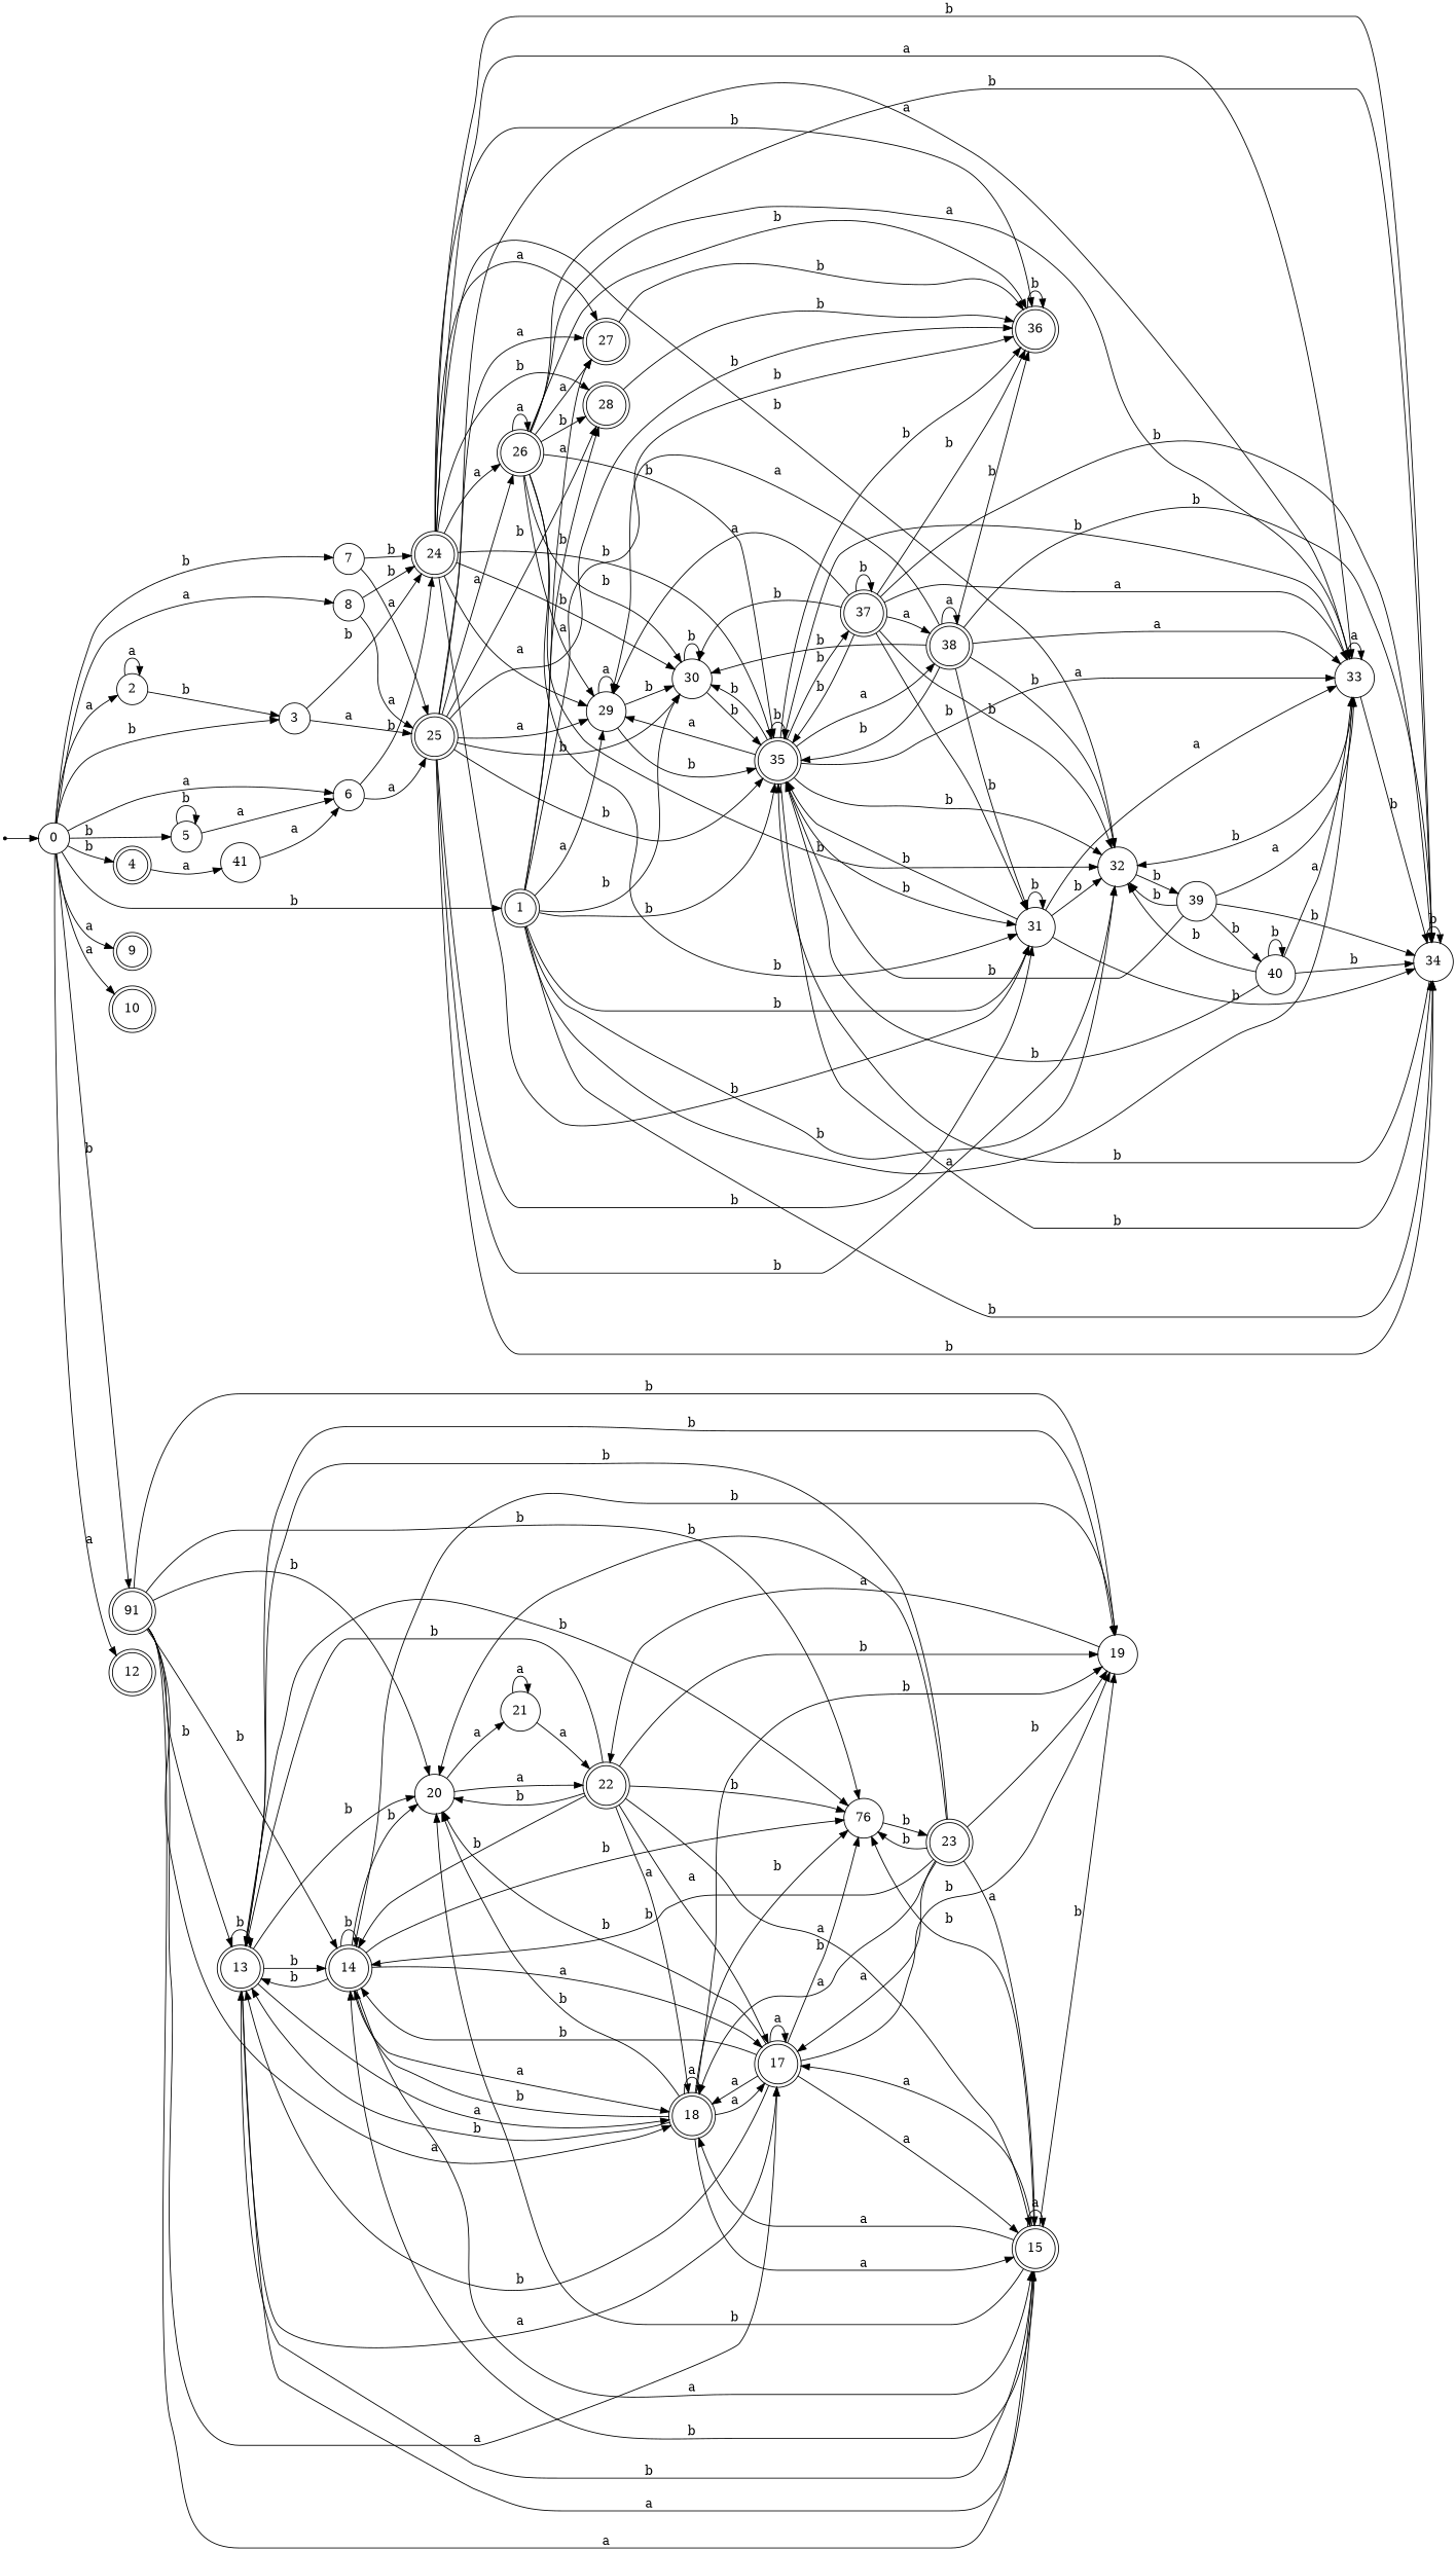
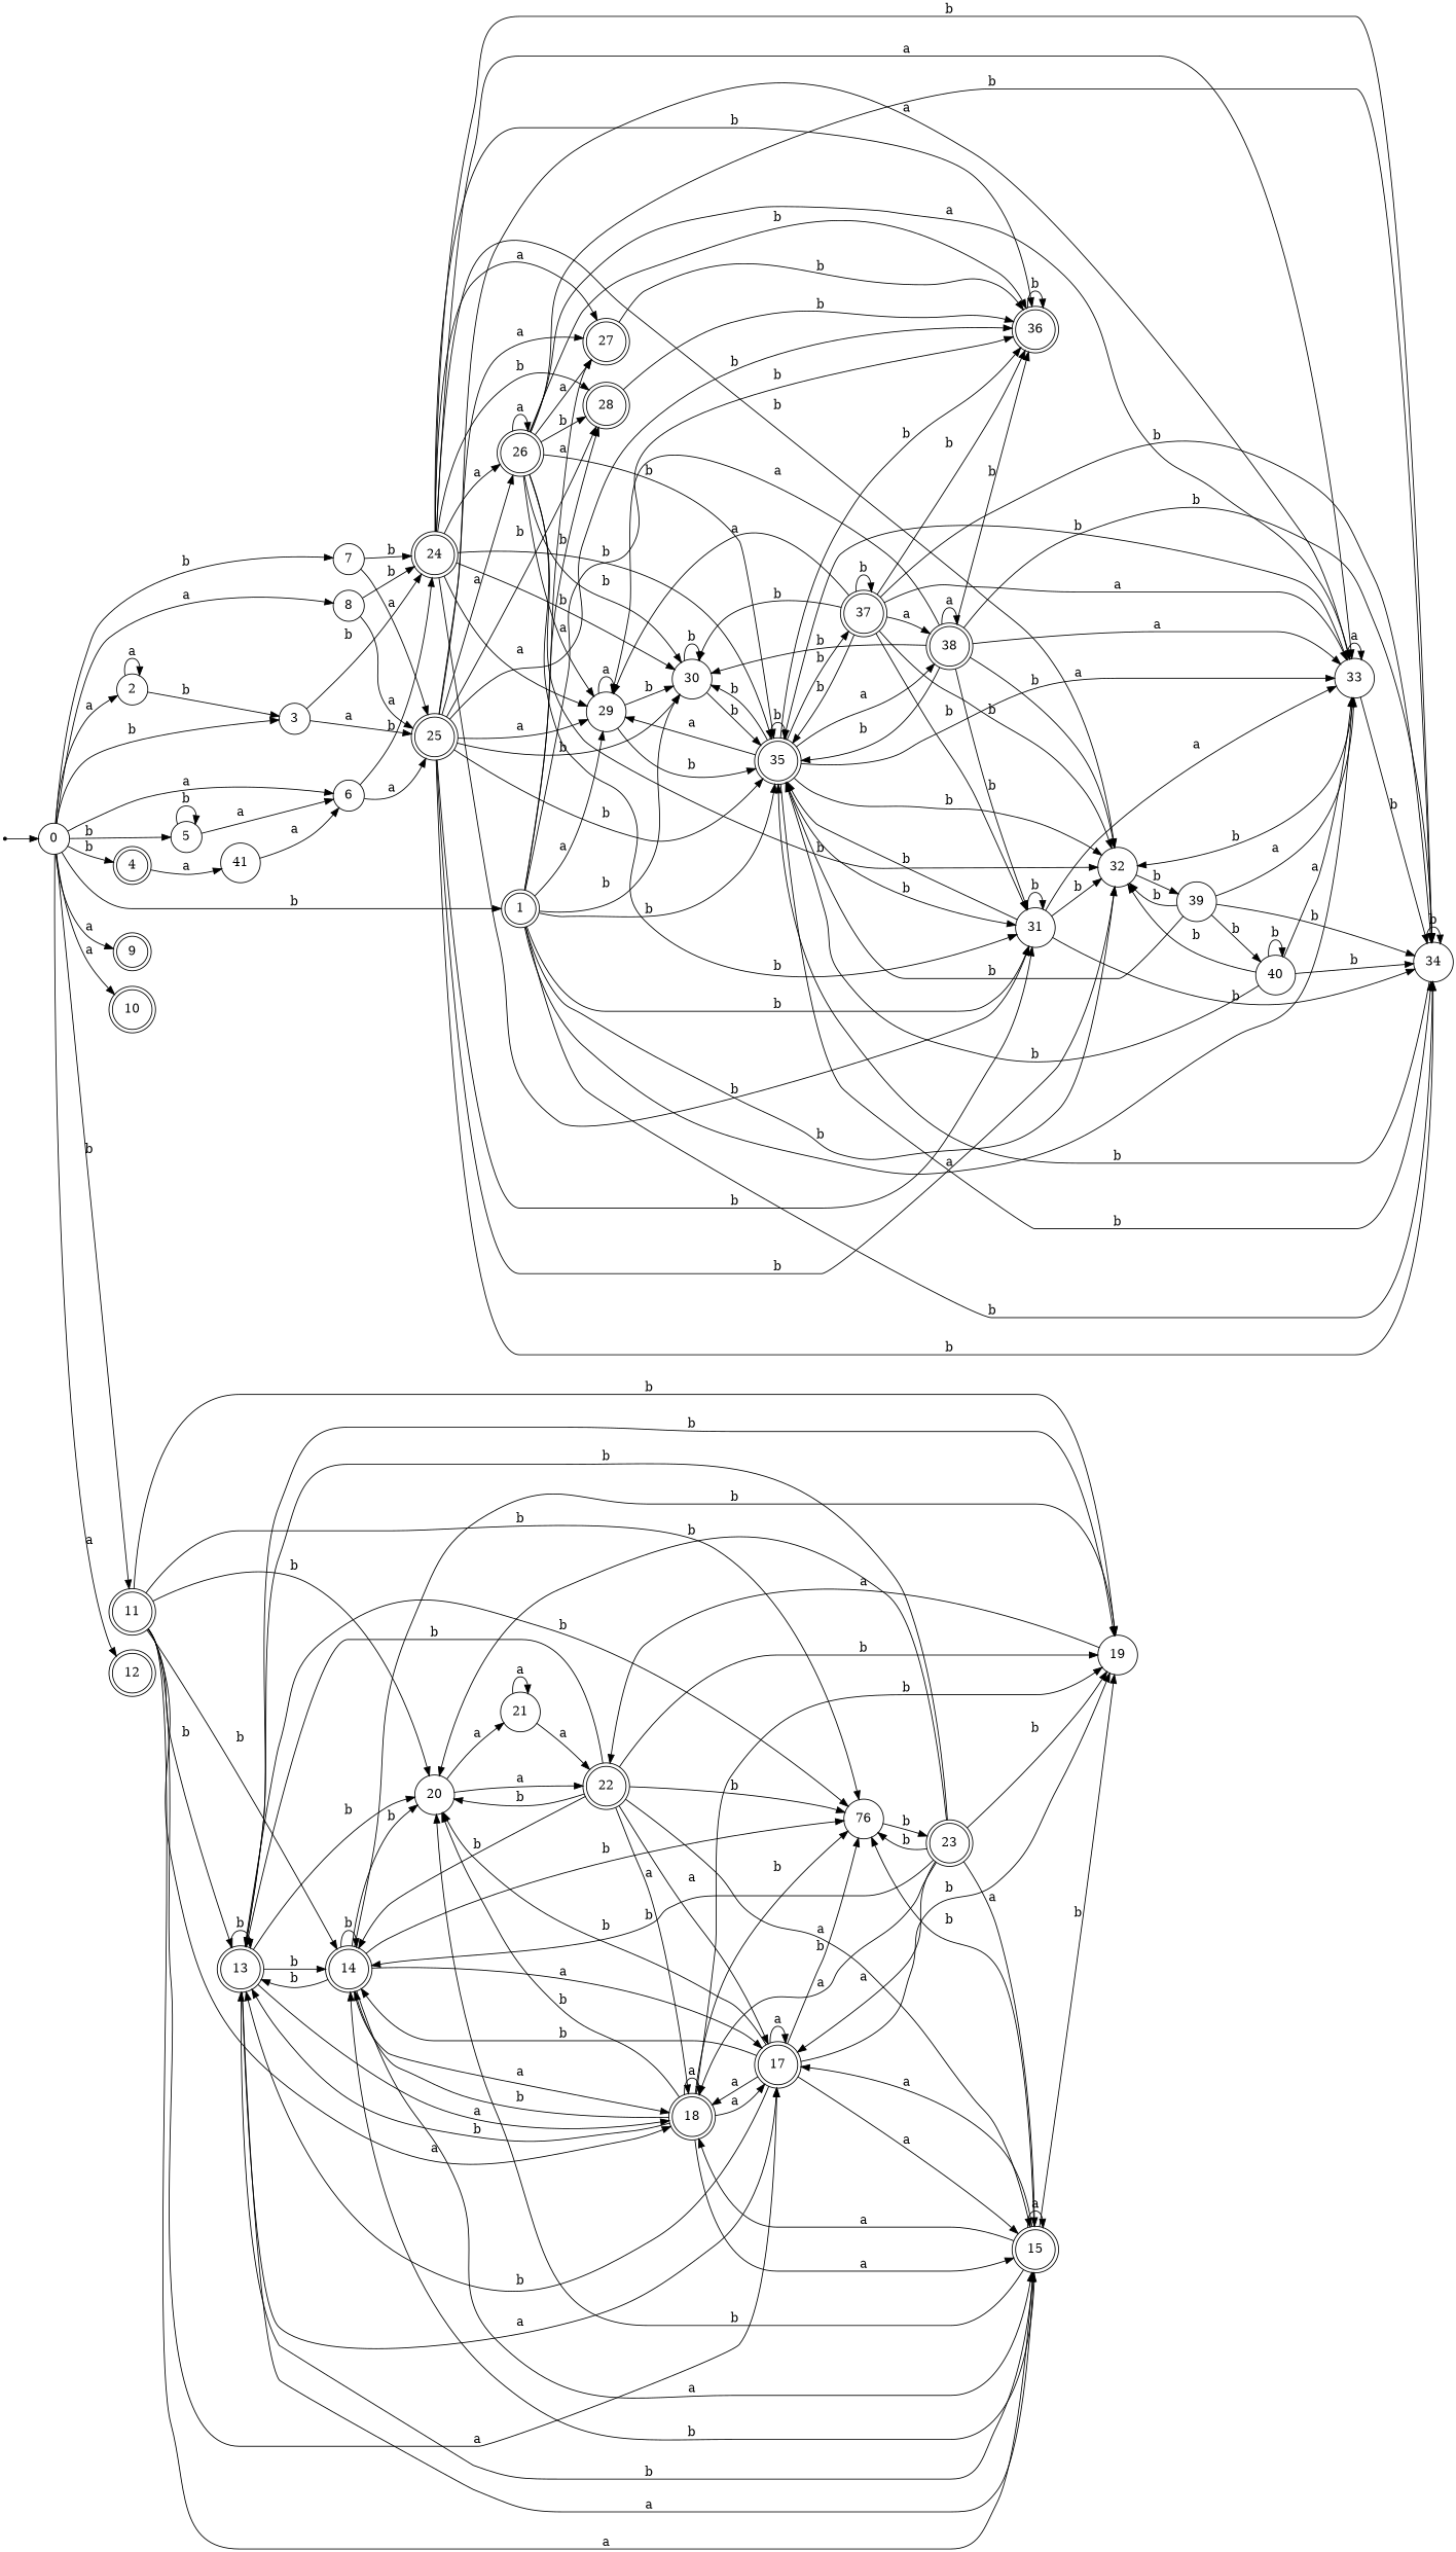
  digraph {
    rankdir=LR
    node [shape=doublecircle]
    dummy0 [shape=point]
    0 [shape=circle]
    1
    2 [shape=circle]
    3 [shape=circle]
    4
    5 [shape=circle]
    6 [shape=circle]
    7 [shape=circle]
    8 [shape=circle]
    9
    10
-   11 [label=91]
+   11
    12
    27
    28
    29 [shape=circle]
    30 [shape=circle]
    31 [shape=circle]
    32 [shape=circle]
    33 [shape=circle]
    34 [shape=circle]
    35
    36
    24
    25
    41 [shape=circle]
    13
    14
    15
    n31 [label=76 shape=circle]
    17
    18
    19 [shape=circle]
    20 [shape=circle]
    39 [shape=circle]
    37
    38
    26
    23
    22
    21 [shape=circle]
    40 [shape=circle]
    dummy0 -> 0
    0 -> 1 [label=b]
    0 -> 2 [label=a]
    0 -> 3 [label=b]
    0 -> 4 [label=b]
    0 -> 5 [label=b]
    0 -> 6 [label=a]
    0 -> 7 [label=b]
    0 -> 8 [label=a]
    0 -> 9 [label=a]
    0 -> 10 [label=a]
    0 -> 11 [label=b]
    0 -> 12 [label=a]
    1 -> 27 [label=a]
    1 -> 28 [label=b]
    1 -> 29 [label=a]
    1 -> 30 [label=b]
    1 -> 31 [label=b]
    1 -> 32 [label=b]
    1 -> 33 [label=a]
    1 -> 34 [label=b]
    1 -> 35 [label=b]
    1 -> 36 [label=b]
    2 -> 2 [label=a]
    2 -> 3 [label=b]
    3 -> 24 [label=b]
    3 -> 25 [label=a]
    4 -> 41 [label=a]
    5 -> 5 [label=b]
    5 -> 6 [label=a]
    6 -> 24 [label=b]
    6 -> 25 [label=a]
    7 -> 24 [label=b]
    7 -> 25 [label=a]
    8 -> 24 [label=b]
    8 -> 25 [label=a]
    11 -> 13 [label=b]
    11 -> 14 [label=b]
    11 -> 15 [label=a]
    11 -> n31 [label=b]
    11 -> 17 [label=a]
    11 -> 18 [label=a]
    11 -> 19 [label=b]
    11 -> 20 [label=b]
    27 -> 36 [label=b]
    28 -> 36 [label=b]
    29 -> 29 [label=a]
    29 -> 30 [label=b]
    29 -> 35 [label=b]
    30 -> 30 [label=b]
    30 -> 35 [label=b]
    31 -> 31 [label=b]
    31 -> 32 [label=b]
    31 -> 33 [label=a]
    31 -> 34 [label=b]
    31 -> 35 [label=b]
    32 -> 39 [label=b]
    33 -> 32 [label=b]
    33 -> 33 [label=a]
    33 -> 34 [label=b]
    33 -> 35 [label=b]
    34 -> 34 [label=b]
    34 -> 35 [label=b]
    35 -> 29 [label=a]
    35 -> 30 [label=b]
    35 -> 31 [label=b]
    35 -> 32 [label=b]
    35 -> 33 [label=a]
    35 -> 34 [label=b]
    35 -> 35 [label=b]
    35 -> 36 [label=b]
    35 -> 37 [label=b]
    35 -> 38 [label=a]
    36 -> 36 [label=b]
    24 -> 27 [label=a]
    24 -> 28 [label=b]
    24 -> 29 [label=a]
    24 -> 30 [label=b]
    24 -> 31 [label=b]
    24 -> 32 [label=b]
    24 -> 33 [label=a]
    24 -> 34 [label=b]
    24 -> 35 [label=b]
    24 -> 36 [label=b]
    24 -> 26 [label=a]
    25 -> 27 [label=a]
    25 -> 28 [label=b]
    25 -> 29 [label=a]
    25 -> 30 [label=b]
    25 -> 31 [label=b]
    25 -> 32 [label=b]
    25 -> 33 [label=a]
    25 -> 34 [label=b]
    25 -> 35 [label=b]
    25 -> 36 [label=b]
    25 -> 26 [label=a]
    41 -> 6 [label=a]
    13 -> 13 [label=b]
    13 -> 14 [label=b]
    13 -> 15 [label=a]
    13 -> n31 [label=b]
    13 -> 17 [label=a]
    13 -> 18 [label=a]
    13 -> 19 [label=b]
    13 -> 20 [label=b]
    14 -> 13 [label=b]
    14 -> 14 [label=b]
    14 -> 15 [label=a]
    14 -> n31 [label=b]
    14 -> 17 [label=a]
    14 -> 18 [label=a]
    14 -> 19 [label=b]
    14 -> 20 [label=b]
    15 -> 13 [label=b]
    15 -> 14 [label=b]
    15 -> 15 [label=a]
    15 -> n31 [label=b]
    15 -> 17 [label=a]
    15 -> 18 [label=a]
    15 -> 19 [label=b]
    15 -> 20 [label=b]
    n31 -> 23 [label=b]
    17 -> 13 [label=b]
    17 -> 14 [label=b]
    17 -> 15 [label=a]
    17 -> n31 [label=b]
    17 -> 17 [label=a]
    17 -> 18 [label=a]
    17 -> 19 [label=b]
    17 -> 20 [label=b]
    18 -> 13 [label=b]
    18 -> 14 [label=b]
    18 -> 15 [label=a]
    18 -> n31 [label=b]
    18 -> 17 [label=a]
    18 -> 18 [label=a]
    18 -> 19 [label=b]
    18 -> 20 [label=b]
    19 -> 22 [label=a]
    20 -> 22 [label=a]
    20 -> 21 [label=a]
    39 -> 32 [label=b]
    39 -> 33 [label=a]
    39 -> 34 [label=b]
    39 -> 35 [label=b]
    39 -> 40 [label=b]
    37 -> 29 [label=a]
    37 -> 30 [label=b]
    37 -> 31 [label=b]
    37 -> 32 [label=b]
    37 -> 33 [label=a]
    37 -> 34 [label=b]
    37 -> 35 [label=b]
    37 -> 36 [label=b]
    37 -> 37 [label=b]
    37 -> 38 [label=a]
    38 -> 29 [label=a]
    38 -> 30 [label=b]
    38 -> 31 [label=b]
    38 -> 32 [label=b]
    38 -> 33 [label=a]
    38 -> 34 [label=b]
    38 -> 35 [label=b]
    38 -> 36 [label=b]
    38 -> 38 [label=a]
    26 -> 27 [label=a]
    26 -> 28 [label=b]
    26 -> 29 [label=a]
    26 -> 30 [label=b]
    26 -> 31 [label=b]
    26 -> 32 [label=b]
    26 -> 33 [label=a]
    26 -> 34 [label=b]
    26 -> 35 [label=b]
    26 -> 36 [label=b]
    26 -> 26 [label=a]
    23 -> 13 [label=b]
    23 -> 14 [label=b]
    23 -> 15 [label=a]
    23 -> n31 [label=b]
    23 -> 17 [label=a]
    23 -> 18 [label=a]
    23 -> 19 [label=b]
    23 -> 20 [label=b]
    22 -> 13 [label=b]
    22 -> 14 [label=b]
    22 -> 15 [label=a]
    22 -> n31 [label=b]
    22 -> 17 [label=a]
    22 -> 18 [label=a]
    22 -> 19 [label=b]
    22 -> 20 [label=b]
    21 -> 22 [label=a]
    21 -> 21 [label=a]
    40 -> 32 [label=b]
    40 -> 33 [label=a]
    40 -> 34 [label=b]
    40 -> 35 [label=b]
    40 -> 40 [label=b]
  }
